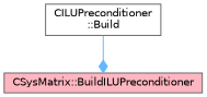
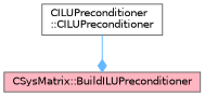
  digraph {
    rankdir=TB
    node [fontname=Helvetica fontsize=10 shape=box style=filled]
-   n1 [color=gray40 fillcolor=white fontcolor=black height=0.2 label="CILUPreconditioner\l::Build" width=0.4]
+   n1 [color=gray40 fillcolor=white fontcolor=black height=0.2 label="CILUPreconditioner\l::CILUPreconditioner" width=0.4]
    n2 [color=grey40 fillcolor=lightpink height=0.2 label="CSysMatrix::BuildILUPreconditioner" width=0.4]
    n1 -> n2 [color=steelblue1 fontname=Helvetica fontsize=10 labelfontname=Helvetica labelfontsize=10 style=solid arrowhead=diamond]
  }
